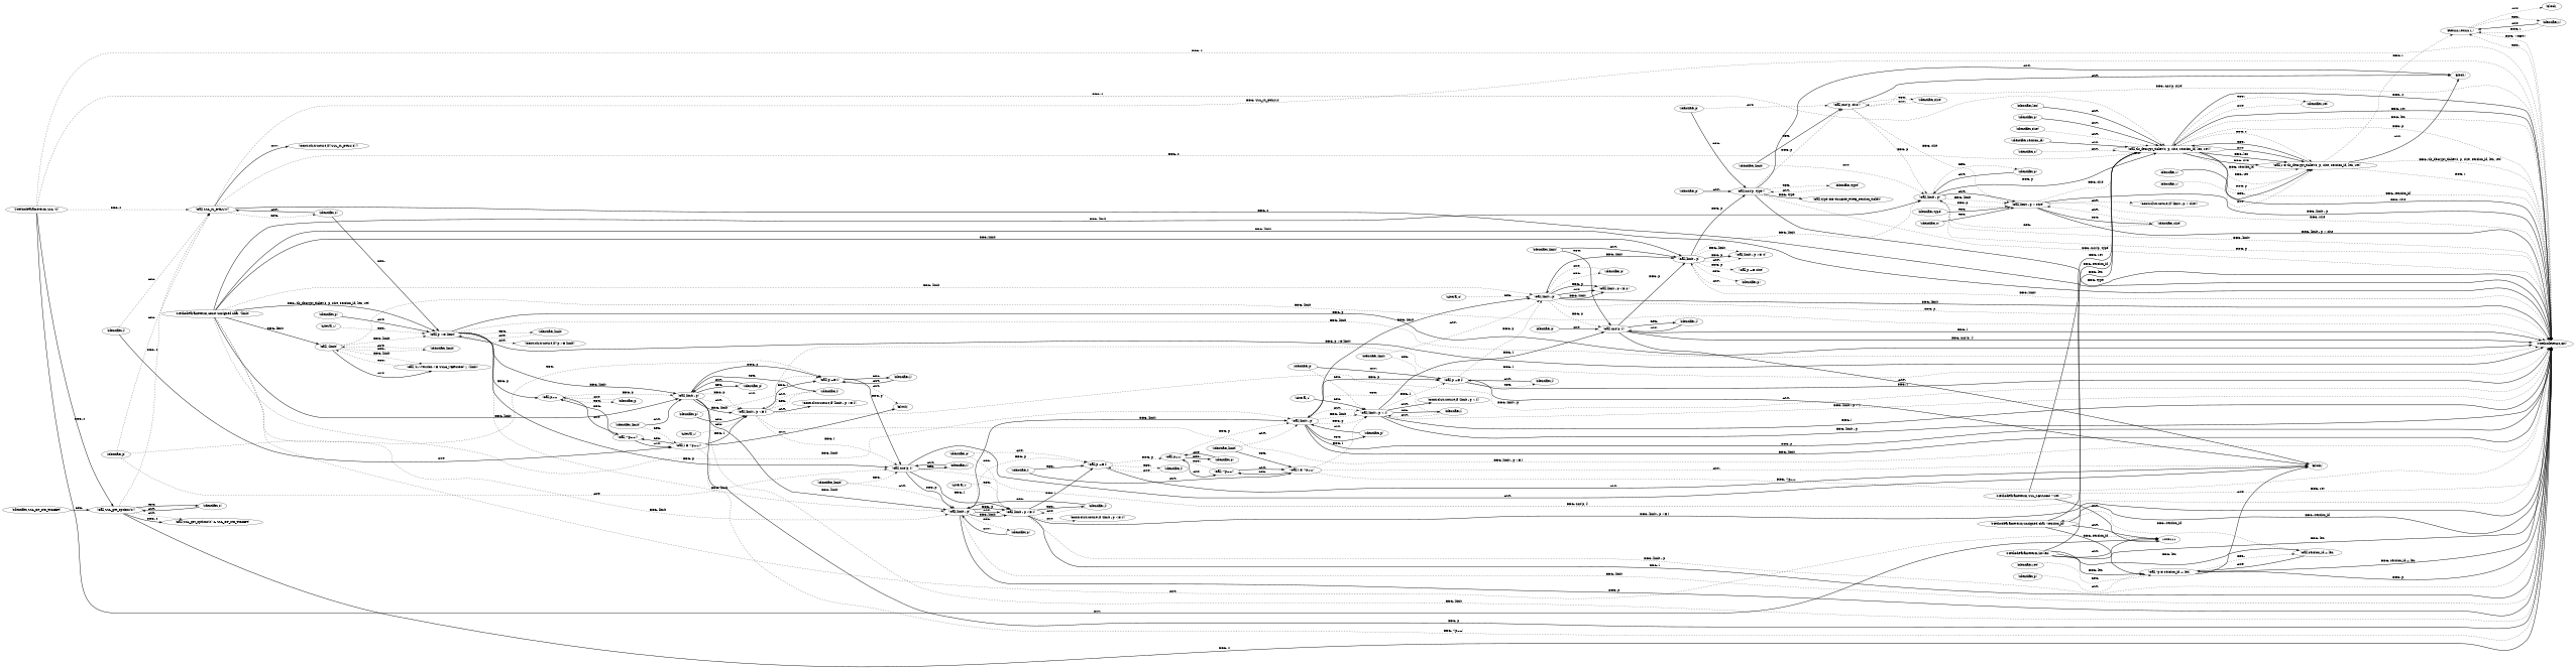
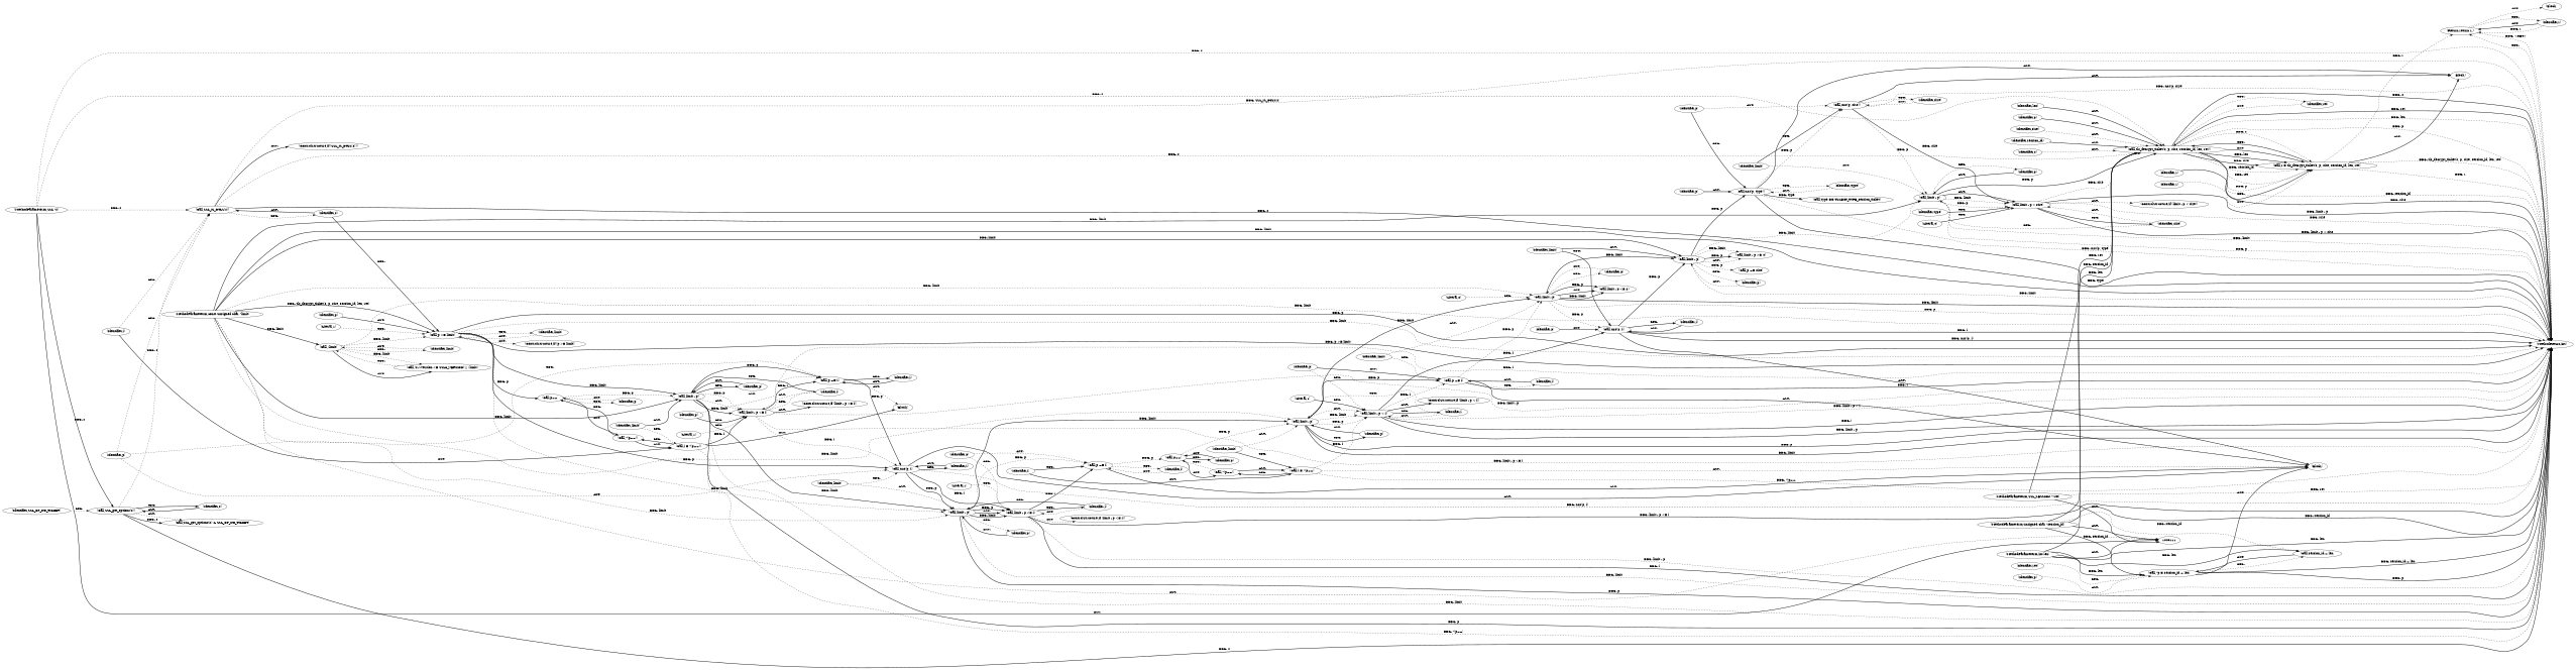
  digraph {
    rankdir=LR
    edge [style=bold]
    n1 [label="(Call,tls_decrypt_ticket(s, p, size, session_id, len, ret))"]
    n2 [label="(Call,r = tls_decrypt_ticket(s, p, size, session_id, len, ret))"]
    n3 [label="(MethodReturn,int)"]
    n4 [label="(Identifier,ret)"]
    n5 [label="(Block,)"]
    n6 [label="(Return,return r;)"]
    n7 [label="(Call,SSL_IS_DTLS(s))"]
    n8 [label="(Identifier,s)"]
    n9 [label="(ControlStructure,if (SSL_IS_DTLS(s)))"]
    n10 [label="(Call,p >= limit)"]
    n11 [label="(Call,SSL_get_options(s))"]
    n12 [label="(Identifier,s)"]
    n13 [label="(Call,SSL_get_options(s) & SSL_OP_NO_TICKET)"]
    n14 [label="(MethodParameterIn,SSL *s)"]
    1000111
    n16 [label="(Call,limit - p)"]
    n17 [label="(Call,limit - p < size)"]
    n18 [label="(Identifier,p)"]
    n19 [label="(Identifier,size)"]
    n20 [label="(ControlStructure,if (limit - p < size))"]
    n21 [label="(Call,limit - p)"]
    n22 [label="(Call,n2s(p, type))"]
    n23 [label="(Call,p += size)"]
    n24 [label="(Identifier,p)"]
    n25 [label="(Call,limit - p >= 4)"]
    n26 [label="(Call,n2s(p, size))"]
    n27 [label="(Identifier,type)"]
    n28 [label="(Call,type == TLSEXT_TYPE_session_ticket)"]
    n29 [label="(Call,limit - p)"]
    n30 [label="(Call,n2s(p, i))"]
    n31 [label="(Call,limit - p <= 2)"]
    n32 [label="(Identifier,p)"]
    n33 [label="(Block,)"]
    n34 [label="(Identifier,i)"]
    n35 [label="(Call,limit - p)"]
    n36 [label="(Call,p += i)"]
    n37 [label="(Call,limit - p < i)"]
    n38 [label="(Identifier,p)"]
    n39 [label="(Identifier,i)"]
    n40 [label="(Identifier,i)"]
    n41 [label="(ControlStructure,if (limit - p < i))"]
    n42 [label="(Call,limit - p)"]
    n43 [label="(Call,p += i)"]
    n44 [label="(Call,limit - p <= i)"]
    n45 [label="(Identifier,p)"]
    n46 [label="(Call,p++)"]
    n47 [label="(Identifier,i)"]
    n48 [label="(ControlStructure,if (limit - p <= i))"]
    n49 [label="(Identifier,i)"]
    n50 [label="(Call,limit - p)"]
    n51 [label="(Call,p++)"]
    n52 [label="(Call,n2s(p, i))"]
    n53 [label="(Identifier,limit)"]
    n54 [label="(ControlStructure,if (p >= limit))"]
    n55 [label="(Call,p += i)"]
    n56 [label="(Call,limit - p <= i)"]
    n57 [label="(Identifier,p)"]
    n58 [label="(Identifier,p)"]
    n59 [label="(Call,*(p++))"]
    n60 [label="(Identifier,i)"]
    n61 [label="(Call,*p = session_id + len)"]
    n62 [label="(Call,session_id + len)"]
    n63 [label="(MethodParameterIn,unsigned char *session_id)"]
    n64 [label="(MethodParameterIn,int len)"]
    n65 [label="(Call,!limit)"]
    n66 [label="(Call,(s->version <= SSL3_VERSION) || !limit)"]
    n67 [label="(Identifier,limit)"]
    n68 [label="(MethodParameterIn,const unsigned char *limit)"]
    n69 [label="(Block,)"]
    n70 [label="(Identifier,i)"]
    n71 [label="(ControlStructure,if (limit - p <= i))"]
    n72 [label="(Identifier,i)"]
    n73 [label="(Call,i = *(p++))"]
    n74 [label="(Call,*(p++))"]
    n75 [label="(Identifier,p)"]
    n76 [label="(Call,i = *(p++))"]
    n77 [label="(Identifier,size)"]
    n78 [label="(MethodParameterIn,SSL_SESSION **ret)"]
    n79 [label="(Block,)"]
    n80 [label="(Identifier,r)"]
    n81 [label="(Identifier,limit)"]
    n82 [label="(Identifier,len)"]
    n83 [label="(Identifier,p)"]
    n84 [label="(Identifier,p)"]
    n85 [label="(Identifier,size)"]
    n86 [label="(Literal,2)"]
    n87 [label="(Identifier,p)"]
    n88 [label="(Identifier,p)"]
    n89 [label="(Identifier,limit)"]
    n90 [label="(Identifier,p)"]
    n91 [label="(Literal,1)"]
    n92 [label="(Identifier,p)"]
    n93 [label="(Identifier,limit)"]
    n94 [label="(Identifier,type)"]
    n95 [label="(Identifier,limit)"]
    n96 [label="(Identifier,p)"]
    n97 [label="(Identifier,i)"]
-   n98 [label="(Identifier,0)"]
+   n98 [label="(Literal,0)"]
    n99 [label="(Identifier,session_id)"]
    n100 [label="(Identifier,limit)"]
    n101 [label="(Identifier,ret)"]
    n102 [label="(Identifier,s)"]
    n103 [label="(Identifier,r)"]
    n104 [label="(Literal,1)"]
    n105 [label="(Literal,1)"]
    n106 [label="(Identifier,i)"]
    n107 [label="(Identifier,p)"]
    n108 [label="(Identifier,r)"]
    n109 [label="(Literal,1)"]
    n110 [label="(Identifier,SSL_OP_NO_TICKET)"]
    n111 [label="(Identifier,limit)"]
    n112 [label="(Identifier,p)"]
    n113 [label="(Identifier,p)"]
    n1 -> n2 [label="AST: "]
    n1 -> n2 [label="DDG: len"]
    n1 -> n2 [label="DDG: size"]
    n1 -> n2 [label="DDG: session_id" style=dashed]
    n1 -> n2 [label="DDG: ret" style=dashed]
    n1 -> n2 [label="DDG: p" style=dashed]
    n1 -> n2 [label="DDG: s" style=dashed]
    n1 -> n3 [label="DDG: s"]
    n1 -> n3 [label="DDG: ret"]
    n1 -> n3 [label="DDG: len" style=dashed]
    n1 -> n3 [label="DDG: p" style=dashed]
    n1 -> n3 [label="DDG: session_id" style=dashed]
    n1 -> n3 [label="DDG: size"]
    n1 -> n4 [label="CFG: " style=dashed]
    n2 -> n1 [label="CFG: "]
    n2 -> n3 [label="DDG: tls_decrypt_ticket(s, p, size, session_id, len, ret)" style=dashed]
    n2 -> n3 [label="DDG: r" style=dashed]
    n2 -> n5 [label="AST: "]
    n2 -> n6 [label="DDG: r" style=dashed]
    n3 -> n6 [label="CFG: " style=dashed]
    n4 -> n1 [label="AST: " style=dashed]
    n6 -> n3 [label="DDG: <RET>" style=dashed]
    n6 -> n79 [label="AST: " style=dashed]
    n6 -> n80 [label="CFG: " style=dashed]
    n7 -> n1 [label="DDG: s" style=dashed]
    n7 -> n3 [label="DDG: SSL_IS_DTLS(s)" style=dashed]
    n7 -> n3 [label="DDG: s"]
    n7 -> n8 [label="CFG: " style=dashed]
    n7 -> n9 [label="AST: "]
    n8 -> n7 [label="AST: "]
    n8 -> n10 [label="CFG: "]
    n10 -> n3 [label="DDG: p"]
    n10 -> n3 [label="DDG: limit" style=dashed]
    n10 -> n3 [label="DDG: p >= limit"]
    n10 -> n42 [label="DDG: limit" style=dashed]
    n10 -> n50 [label="DDG: limit"]
    n10 -> n51 [label="DDG: p"]
    n10 -> n52 [label="DDG: p"]
    n10 -> n53 [label="CFG: " style=dashed]
    n10 -> n54 [label="AST: " style=dashed]
    n11 -> n3 [label="DDG: s"]
    n11 -> n7 [label="DDG: s" style=dashed]
    n11 -> n12 [label="CFG: "]
    n11 -> n13 [label="AST: " style=dashed]
    n11 -> n13 [label="DDG: s"]
    n12 -> n11 [label="AST: "]
    n14 -> n1 [label="DDG: s" style=dashed]
    n14 -> n3 [label="DDG: s" style=dashed]
    n14 -> n7 [label="DDG: s" style=dashed]
    n14 -> n11 [label="DDG: s"]
    n14 -> 1000111 [label="AST: "]
    n16 -> n1 [label="DDG: p"]
    n16 -> n3 [label="DDG: p" style=dashed]
    n16 -> n3 [label="DDG: limit" style=dashed]
    n16 -> n17 [label="AST: "]
    n16 -> n17 [label="DDG: limit" style=dashed]
    n16 -> n17 [label="DDG: p" style=dashed]
    n16 -> n18 [label="CFG: " style=dashed]
    n17 -> n1 [label="DDG: size" style=dashed]
    n17 -> n3 [label="DDG: limit - p < size"]
    n17 -> n3 [label="DDG: limit - p"]
    n17 -> n3 [label="DDG: size" style=dashed]
    n17 -> n19 [label="CFG: "]
    n17 -> n20 [label="AST: " style=dashed]
    n18 -> n16 [label="AST: "]
    n19 -> n16 [label="CFG: " style=dashed]
    n19 -> n17 [label="AST: " style=dashed]
    n21 -> n3 [label="DDG: limit" style=dashed]
    n21 -> n16 [label="DDG: limit" style=dashed]
    n21 -> n22 [label="DDG: p"]
    n21 -> n23 [label="DDG: p" style=dashed]
    n21 -> n24 [label="CFG: " style=dashed]
    n21 -> n25 [label="AST: " style=dashed]
    n21 -> n25 [label="DDG: limit" style=dashed]
    n21 -> n25 [label="DDG: p"]
    n22 -> n3 [label="DDG: n2s(p, type)" style=dashed]
    n22 -> n3 [label="DDG: type"]
    n22 -> n5 [label="AST: "]
    n22 -> n26 [label="DDG: p" style=dashed]
    n22 -> n27 [label="CFG: " style=dashed]
    n22 -> n28 [label="DDG: type"]
    n24 -> n21 [label="AST: " style=dashed]
    n26 -> n3 [label="DDG: n2s(p, size)" style=dashed]
    n26 -> n5 [label="AST: "]
    n26 -> n16 [label="DDG: p" style=dashed]
-   n26 -> n17 [label="DDG: size" style=dashed]
+   n26 -> n17 [label="DDG: size"]
    n26 -> n77 [label="CFG: " style=dashed]
    n27 -> n22 [label="AST: " style=dashed]
    n29 -> n3 [label="DDG: p" style=dashed]
    n29 -> n3 [label="DDG: limit"]
    n29 -> n21 [label="DDG: limit"]
    n29 -> n30 [label="DDG: p" style=dashed]
    n29 -> n31 [label="AST: "]
    n29 -> n31 [label="DDG: limit"]
    n29 -> n31 [label="DDG: p"]
    n29 -> n32 [label="CFG: " style=dashed]
    n30 -> n3 [label="DDG: i"]
    n30 -> n3 [label="DDG: n2s(p, i)"]
    n30 -> n21 [label="DDG: p"]
    n30 -> n33 [label="AST: "]
    n30 -> n34 [label="CFG: "]
    n32 -> n29 [label="AST: " style=dashed]
    n34 -> n30 [label="AST: "]
    n35 -> n3 [label="DDG: limit"]
    n35 -> n3 [label="DDG: p"]
    n35 -> n29 [label="DDG: limit"]
    n35 -> n36 [label="DDG: p"]
    n35 -> n37 [label="AST: " style=dashed]
    n35 -> n37 [label="DDG: limit" style=dashed]
    n35 -> n37 [label="DDG: p" style=dashed]
    n35 -> n38 [label="CFG: "]
    n36 -> n3 [label="DDG: i"]
    n36 -> n29 [label="DDG: p" style=dashed]
    n36 -> n33 [label="AST: "]
    n36 -> n39 [label="CFG: " style=dashed]
    n37 -> n3 [label="DDG: limit - p < i" style=dashed]
    n37 -> n3 [label="DDG: i"]
    n37 -> n3 [label="DDG: limit - p"]
    n37 -> n30 [label="DDG: i"]
    n37 -> n36 [label="DDG: i" style=dashed]
    n37 -> n40 [label="CFG: "]
    n37 -> n41 [label="AST: "]
    n38 -> n35 [label="AST: "]
    n39 -> n36 [label="AST: "]
    n40 -> n35 [label="CFG: " style=dashed]
    n40 -> n37 [label="AST: " style=dashed]
    n42 -> n3 [label="DDG: limit" style=dashed]
    n42 -> n3 [label="DDG: p"]
    n42 -> n35 [label="DDG: limit"]
    n42 -> n43 [label="DDG: p" style=dashed]
    n42 -> n44 [label="AST: "]
    n42 -> n44 [label="DDG: limit"]
    n42 -> n44 [label="DDG: p"]
    n42 -> n45 [label="CFG: " style=dashed]
    n43 -> n33 [label="AST: "]
    n43 -> n46 [label="DDG: p" style=dashed]
    n43 -> n47 [label="CFG: " style=dashed]
    n44 -> n3 [label="DDG: limit - p" style=dashed]
    n44 -> n3 [label="DDG: i"]
    n44 -> n3 [label="DDG: limit - p <= i"]
    n44 -> n43 [label="DDG: i"]
    n44 -> n48 [label="AST: " style=dashed]
    n44 -> n49 [label="CFG: "]
    n45 -> n42 [label="AST: "]
    n46 -> n35 [label="DDG: p" style=dashed]
    n46 -> n74 [label="AST: "]
    n46 -> n75 [label="CFG: "]
    n47 -> n43 [label="AST: " style=dashed]
    n49 -> n42 [label="CFG: "]
    n49 -> n44 [label="AST: " style=dashed]
    n50 -> n3 [label="DDG: p"]
    n50 -> n3 [label="DDG: limit" style=dashed]
    n50 -> n42 [label="DDG: limit"]
    n50 -> n55 [label="DDG: p"]
    n50 -> n56 [label="AST: " style=dashed]
    n50 -> n56 [label="DDG: limit"]
    n50 -> n56 [label="DDG: p" style=dashed]
    n50 -> n57 [label="CFG: "]
    n51 -> n50 [label="DDG: p" style=dashed]
    n51 -> n58 [label="CFG: " style=dashed]
    n51 -> n59 [label="AST: "]
    n52 -> n3 [label="DDG: n2s(p, i)" style=dashed]
    n52 -> n33 [label="AST: "]
    n52 -> n42 [label="DDG: p"]
    n52 -> n44 [label="DDG: i"]
    n52 -> n60 [label="CFG: "]
    n53 -> n10 [label="AST: " style=dashed]
    n55 -> n52 [label="DDG: p"]
    n55 -> n69 [label="AST: " style=dashed]
    n55 -> n70 [label="CFG: "]
    n56 -> n3 [label="DDG: limit - p <= i" style=dashed]
    n56 -> n3 [label="DDG: i" style=dashed]
    n56 -> n3 [label="DDG: limit - p" style=dashed]
    n56 -> n52 [label="DDG: i" style=dashed]
    n56 -> n55 [label="DDG: i"]
    n56 -> n71 [label="AST: "]
    n56 -> n72 [label="CFG: " style=dashed]
    n57 -> n50 [label="AST: "]
    n58 -> n51 [label="AST: " style=dashed]
    n59 -> n51 [label="CFG: "]
    n59 -> n73 [label="AST: "]
    n60 -> n52 [label="AST: "]
    n61 -> n3 [label="DDG: session_id + len"]
    n61 -> n3 [label="DDG: p"]
    n61 -> n33 [label="AST: "]
    n61 -> n62 [label="CFG: " style=dashed]
    n62 -> n61 [label="AST: "]
    n63 -> n1 [label="DDG: session_id"]
    n63 -> n3 [label="DDG: session_id"]
    n63 -> 1000111 [label="AST: "]
    n63 -> n61 [label="DDG: session_id"]
-   n62 -> n63 [label="DDG: session_id" style=dashed]
+   n63 -> n62 [label="DDG: session_id" style=dashed]
    n64 -> n1 [label="DDG: len"]
    n64 -> n3 [label="DDG: len"]
    n64 -> 1000111 [label="AST: "]
    n64 -> n61 [label="DDG: len"]
    n64 -> n62 [label="DDG: len"]
    n65 -> n3 [label="DDG: limit" style=dashed]
    n65 -> n10 [label="DDG: limit" style=dashed]
    n65 -> n66 [label="AST: "]
    n65 -> n66 [label="DDG: limit" style=dashed]
    n65 -> n67 [label="CFG: " style=dashed]
    n66 -> n65 [label="CFG: " style=dashed]
    n67 -> n65 [label="AST: " style=dashed]
    n68 -> n3 [label="DDG: limit"]
    n68 -> n10 [label="DDG: tls_decrypt_ticket(s, p, size, session_id, len, ret)"]
    n68 -> 1000111 [label="AST: " style=dashed]
    n68 -> n16 [label="DDG: limit"]
    n68 -> n21 [label="DDG: limit"]
    n68 -> n29 [label="DDG: limit" style=dashed]
    n68 -> n35 [label="DDG: limit" style=dashed]
    n68 -> n42 [label="DDG: limit" style=dashed]
    n68 -> n50 [label="DDG: limit"]
    n68 -> n65 [label="DDG: limit"]
    n70 -> n55 [label="AST: "]
    n72 -> n50 [label="CFG: "]
    n72 -> n56 [label="AST: " style=dashed]
    n73 -> n3 [label="DDG: *(p++)" style=dashed]
    n73 -> n56 [label="DDG: i"]
    n73 -> n59 [label="CFG: "]
    n73 -> n69 [label="AST: "]
    n74 -> n46 [label="CFG: " style=dashed]
    n74 -> n76 [label="AST: "]
    n75 -> n46 [label="AST: "]
    n76 -> n3 [label="DDG: *(p++)" style=dashed]
    n76 -> n33 [label="AST: " style=dashed]
    n76 -> n37 [label="DDG: i" style=dashed]
    n76 -> n74 [label="CFG: "]
    n77 -> n26 [label="AST: " style=dashed]
    n78 -> n1 [label="DDG: ret"]
    n78 -> n3 [label="DDG: ret" style=dashed]
    n78 -> 1000111 [label="AST: "]
    n80 -> n6 [label="AST: "]
    n80 -> n6 [label="DDG: r" style=dashed]
    n81 -> n42 [label="AST: " style=dashed]
    n81 -> n52 [label="CFG: " style=dashed]
    n82 -> n1 [label="AST: "]
    n83 -> n1 [label="AST: "]
    n84 -> n36 [label="AST: "]
    n84 -> n37 [label="CFG: " style=dashed]
    n85 -> n1 [label="AST: " style=dashed]
    n86 -> n29 [label="CFG: " style=dashed]
    n87 -> n55 [label="AST: " style=dashed]
    n87 -> n56 [label="CFG: "]
    n88 -> n22 [label="AST: "]
    n89 -> n16 [label="AST: " style=dashed]
    n89 -> n26 [label="CFG: "]
    n90 -> n10 [label="AST: "]
    n91 -> n56 [label="CFG: " style=dashed]
    n92 -> n22 [label="CFG: "]
    n92 -> n26 [label="AST: " style=dashed]
    n93 -> n29 [label="AST: " style=dashed]
    n93 -> n36 [label="CFG: " style=dashed]
    n94 -> n17 [label="CFG: "]
    n95 -> n50 [label="AST: "]
    n95 -> n73 [label="CFG: " style=dashed]
    n96 -> n61 [label="AST: " style=dashed]
    n97 -> n7 [label="CFG: " style=dashed]
    n97 -> n73 [label="AST: "]
    n98 -> n17 [label="CFG: "]
    n99 -> n1 [label="AST: "]
    n100 -> n21 [label="AST: "]
    n100 -> n30 [label="CFG: "]
    n101 -> n61 [label="CFG: " style=dashed]
    n102 -> n1 [label="AST: " style=dashed]
    n103 -> n2 [label="CFG: "]
    n104 -> n10 [label="CFG: " style=dashed]
    n105 -> n37 [label="CFG: "]
    n106 -> n43 [label="CFG: "]
    n106 -> n76 [label="AST: "]
    n107 -> n30 [label="AST: "]
    n108 -> n2 [label="AST: " style=dashed]
    n109 -> n44 [label="CFG: " style=dashed]
-   n110 -> n11 [label="CFG: "]
+   n110 -> n11 [label="CFG: " style=dashed]
    n111 -> n35 [label="AST: " style=dashed]
    n111 -> n76 [label="CFG: "]
    n112 -> n43 [label="AST: " style=dashed]
    n112 -> n44 [label="CFG: " style=dashed]
    n113 -> n7 [label="CFG: " style=dashed]
    n113 -> n52 [label="AST: " style=dashed]
    n113 -> n55 [label="CFG: " style=dashed]
  }
